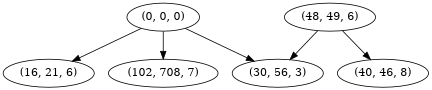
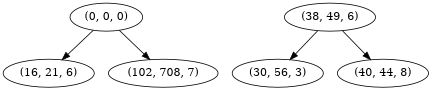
  digraph {
    "(0, 0, 0)"
    "(16, 21, 6)"
    "(30, 56, 3)"
    n4 [label="(102, 708, 7)"]
-   "(38, 49, 6)" [label="(48, 49, 6)"]
-   "(40, 46, 8)"
+   "(38, 49, 6)"
+   "(40, 46, 8)" [label="(40, 44, 8)"]
    "(0, 0, 0)" -> "(16, 21, 6)"
-   "(0, 0, 0)" -> "(30, 56, 3)"
    "(0, 0, 0)" -> n4
    "(38, 49, 6)" -> "(30, 56, 3)"
    "(38, 49, 6)" -> "(40, 46, 8)"
  }
